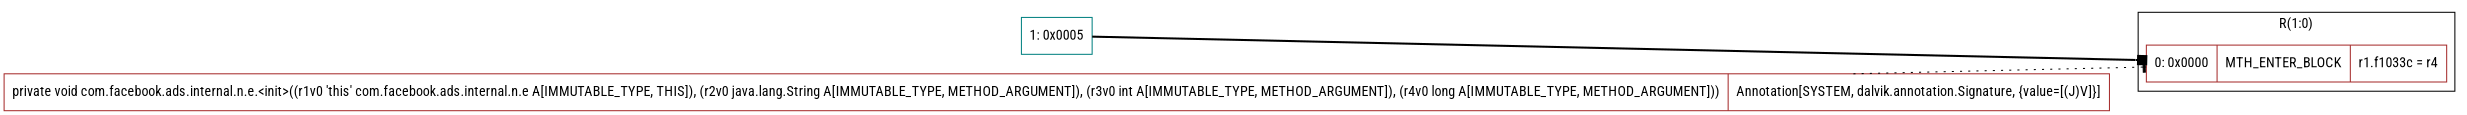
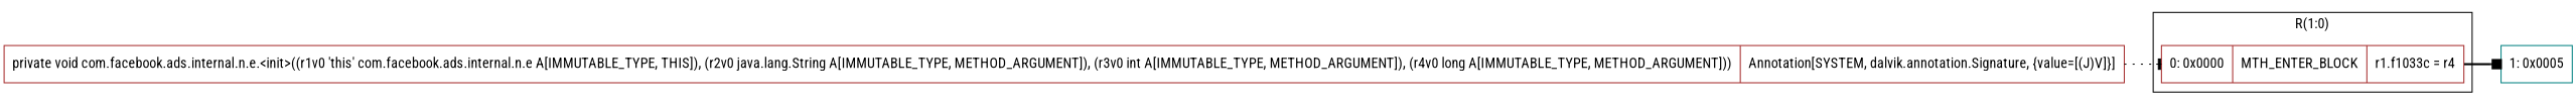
  digraph {
    rankdir=LR
    fontname="Roboto Condensed"
    node [color=brown shape=record fontname="Roboto Condensed"]
    edge [fontname="Roboto Condensed"]
    n1 [label="{0\:\ 0x0000|MTH_ENTER_BLOCK\l|r1.f1033c = r4\l}"]
    n2 [color=teal label="{1\:\ 0x0005}"]
    n3 [label="{private void com.facebook.ads.internal.n.e.\<init\>((r1v0 'this' com.facebook.ads.internal.n.e A[IMMUTABLE_TYPE, THIS]), (r2v0 java.lang.String A[IMMUTABLE_TYPE, METHOD_ARGUMENT]), (r3v0 int A[IMMUTABLE_TYPE, METHOD_ARGUMENT]), (r4v0 long A[IMMUTABLE_TYPE, METHOD_ARGUMENT]))  | Annotation[SYSTEM, dalvik.annotation.Signature, \{value=[(J)V]\}]\l}"]
    subgraph cluster_1 {
      label="R(1:0)"
      n1
    }
-   n2 -> n1 [style=bold arrowhead=box]
+   n1 -> n2 [style=bold arrowhead=box]
    n3 -> n1 [style=dotted arrowhead=tee]
  }
